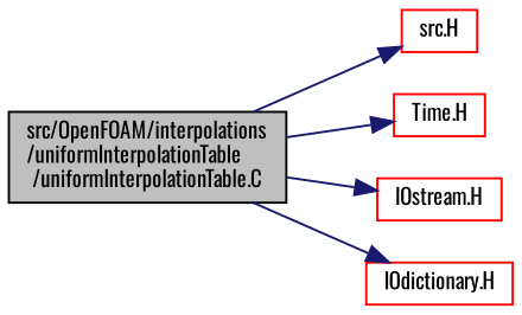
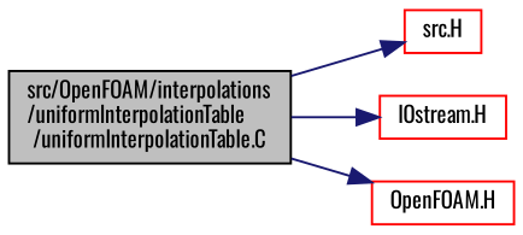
  digraph {
    fontname=Oswald
    rankdir=LR
    node [color=red fontname=Oswald fontsize=10 shape=record]
    edge [color=midnightblue fontname=Oswald fontsize=10 labelfontname=Helvetica labelfontsize=10 style=solid]
    n1 [color=black fillcolor=grey75 fontcolor=black height=0.2 label="src/OpenFOAM/interpolations\l/uniformInterpolationTable\l/uniformInterpolationTable.C" style=filled width=0.4]
    n2 [height=0.2 label="src.H" width=0.4]
-   n3 [height=0.2 label="Time.H" width=0.4]
    n4 [height=0.2 label="IOstream.H" width=0.4]
-   n5 [height=0.2 label="IOdictionary.H" width=0.4]
+   n5 [height=0.2 label="OpenFOAM.H" width=0.4]
    n1 -> n2
-   n1 -> n3
    n1 -> n4
    n1 -> n5
  }
